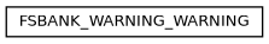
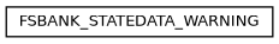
  digraph {
    rankdir=TB
-   n1 [color=black fillcolor=white fontname=Helvetica fontsize=10 height=0.2 label=FSBANK_WARNING_WARNING shape=record style=filled width=0.4]
+   n1 [color=black fillcolor=white fontname=Helvetica fontsize=10 height=0.2 label=FSBANK_STATEDATA_WARNING shape=record style=filled width=0.4]
  }
